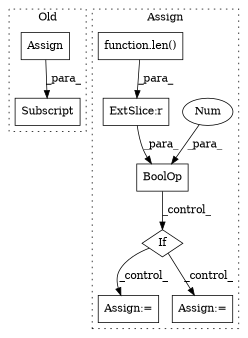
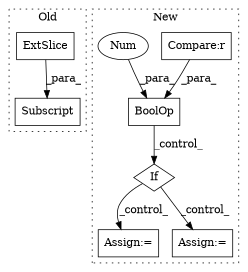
  digraph {
    node [a=68 l=3 s=1914 shape=box]
-   n1 [a=85 l=5 label=Assign s=2539]
+   n1 [a=85 l=5 label=ExtSlice s=2539]
    n2 [a=63 l="15,0" label=Subscript s="2539,0"]
    n3 [a=72 l=29 label=BoolOp]
-   n4 [a=40 l=17 label="ExtSlice:r"]
+   n4 [a=40 l=17 label="Compare:r"]
    n5 [a=76 l=1 label=Num s=1930 shape=ellipse]
    n6 [label="Assign:=" s=2033]
    n7 [a=96 label=If s=1911 shape=diamond]
    n8 [label="Assign:=" s=2888]
-   n9 [a=75 l="4,1" label="function.len()" s="1914,1925"]
    subgraph cluster_1 {
      label=Old
      style=dotted
      n1
      n2
    }
    subgraph cluster_2 {
-     label=Assign
+     label=New
      style=dotted
      n3
      n4
      n5
      n6
      n7
      n8
-     n9
    }
    n1 -> n2 [label=_para_]
    n3 -> n7 [label=_control_]
    n4 -> n3 [label=_para_]
    n5 -> n3 [label=_para_]
    n7 -> n6 [label=_control_]
    n7 -> n8 [label=_control_]
-   n9 -> n4 [label=_para_]
  }
